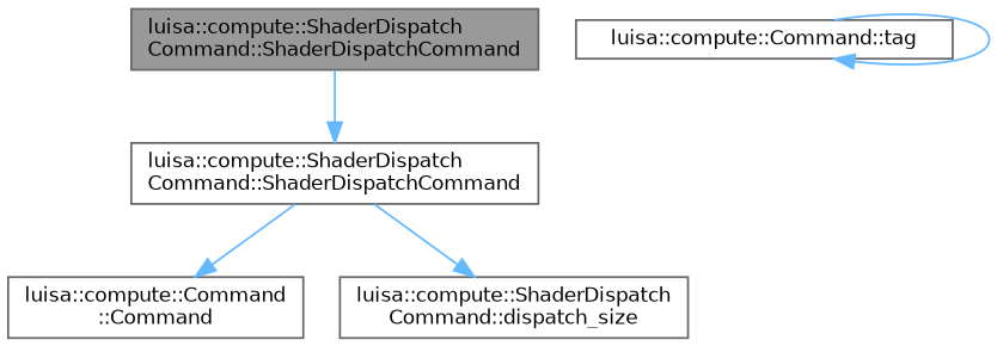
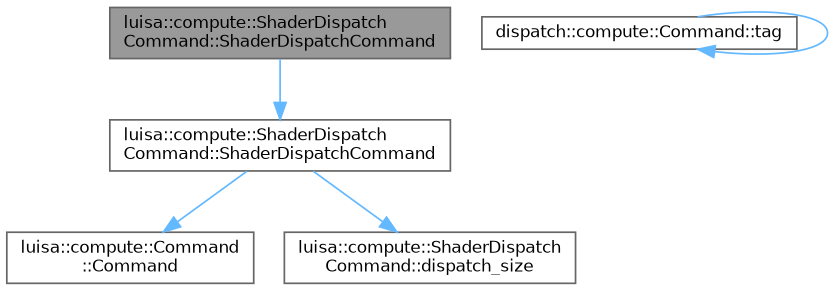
  digraph {
    rankdir=TB
    node [color=grey40 fillcolor=white fontname=Helvetica fontsize=10 shape=box style=filled]
    edge [color=steelblue1 fontname=Helvetica fontsize=10 labelfontname=Helvetica labelfontsize=10 style=solid]
    n1 [color=gray40 fillcolor=grey60 fontcolor=black height=0.2 label="luisa::compute::ShaderDispatch\lCommand::ShaderDispatchCommand" width=0.4]
    n2 [height=0.2 label="luisa::compute::ShaderDispatch\lCommand::ShaderDispatchCommand" width=0.4]
    n3 [height=0.2 label="luisa::compute::Command\l::Command" width=0.4]
    n4 [height=0.2 label="luisa::compute::ShaderDispatch\lCommand::dispatch_size" width=0.4]
-   n5 [height=0.2 label="luisa::compute::Command::tag" width=0.4]
+   n5 [height=0.2 label="dispatch::compute::Command::tag" width=0.4]
    n1 -> n2
    n2 -> n3
    n2 -> n4
    n5 -> n5
  }
